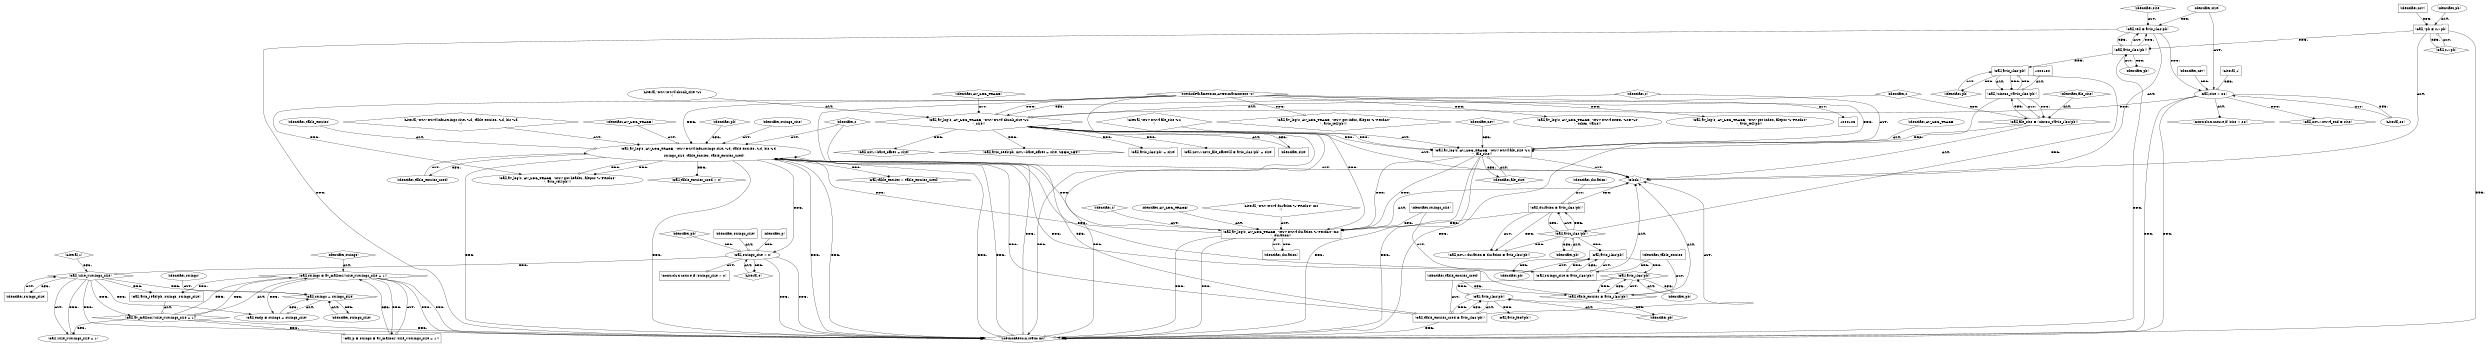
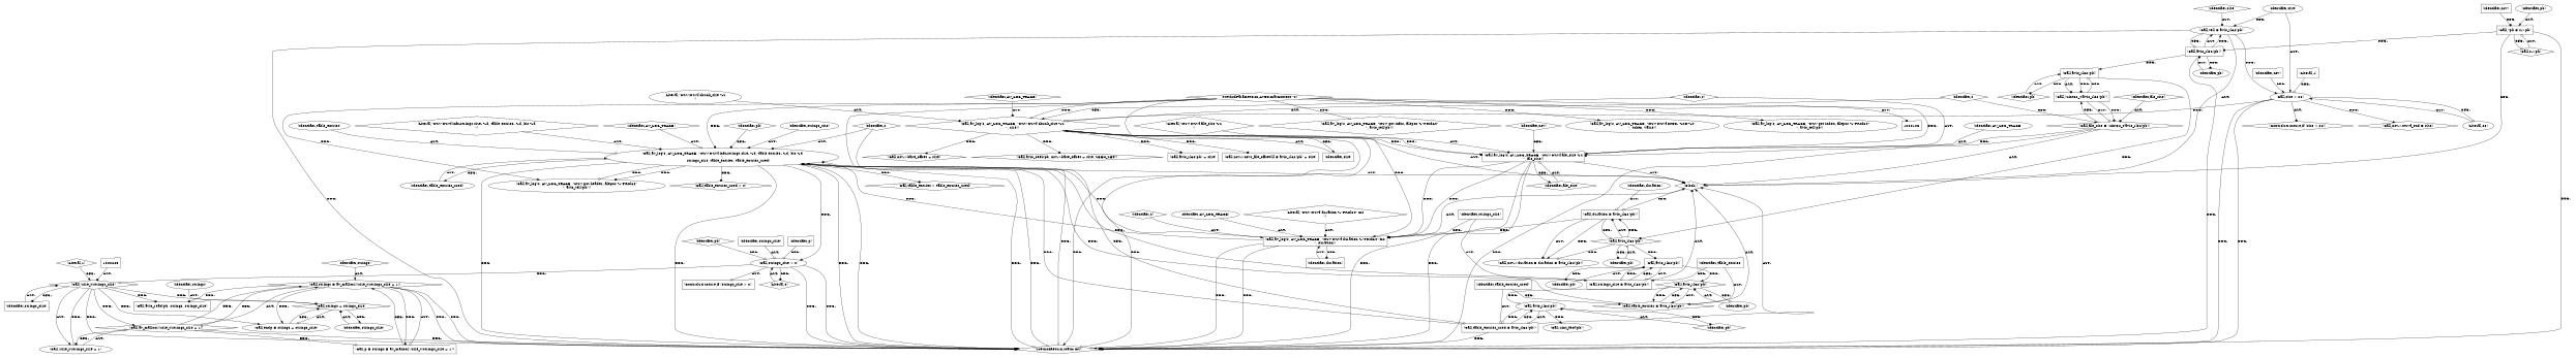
  digraph {
    node [shape=diamond]
    edge [arrowhead=normal]
    n1 [label="(Call,strings + strings_size)"]
    n2 [label="(Call,endp = strings + strings_size)" shape=ellipse]
    n3 [label="(Identifier,strings_size)" shape=ellipse]
    n4 [label="(Call,strings = av_mallocz((size_t)strings_size + 1))"]
    n5 [label="(Call,av_mallocz((size_t)strings_size + 1))"]
    n6 [label="(MethodReturn,static int)"]
    n7 [label="(Call,avio_read(pb, strings, strings_size))" shape=folder]
    n8 [label="(Call,p = strings = av_mallocz((size_t)strings_size + 1))" shape=folder]
    n9 [label="(Call,(size_t)strings_size + 1)" shape=ellipse]
    n10 [label="(Call,(size_t)strings_size)"]
    n11 [label="(Identifier,strings_size)" shape=folder]
    n12 [label="(Call,strings_size > 0)" shape=ellipse]
    n13 [label="(Literal,0)"]
    n14 [label="(ControlStructure,if (strings_size > 0))" shape=folder]
    n15 [label="(Call,av_log(s, AV_LOG_TRACE, \"NSV NSVf info-strings size: %d, table entries: %d, bis %d\n\",\n            strings_size, table_entries, table_entries_used))" shape=ellipse]
    n16 [label="(Call,table_entries > table_entries_used)"]
    n17 [label="(Identifier,table_entries_used)" shape=ellipse]
    n18 [label="(Block,)"]
    n19 [label="(Call,table_entries_used > 0)"]
    n20 [label="(Call,av_log(s, AV_LOG_TRACE, \"NSV got header; filepos %\"PRId64\"\n\", avio_tell(pb)))" shape=ellipse]
    n21 [label="(Call,duration = avio_rl32(pb))" shape=folder]
    n22 [label="(Call,av_log(s, AV_LOG_TRACE, \"NSV NSVf duration %\"PRId64\" ms\n\", duration))" shape=folder]
    n23 [label="(Identifier,duration)" shape=folder]
    n24 [label="(Call,av_log(s, AV_LOG_TRACE, \"NSV NSVf file_size %u\n\", file_size))" shape=folder]
    n25 [label="(Identifier,file_size)"]
    n26 [label="(Call,av_log(s, AV_LOG_TRACE, \"NSV NSVf chunk_size %u\n\", size))"]
    n27 [label="(Call,nsv->base_offset + size)"]
    n28 [label="(Call,avio_seek(pb, nsv->base_offset + size, SEEK_SET))"]
    n29 [label="(Call,avio_rl32(pb) + size)" shape=folder]
    n30 [label="(Call,nsv->nsvs_file_offset[i] = avio_rl32(pb) + size)" shape=folder]
    n31 [label="(Identifier,size)" shape=folder]
    n32 [label="(MethodParameterIn,AVFormatContext *s)"]
    n33 [label="(Call,av_log(s, AV_LOG_TRACE, \"NSV got infos; filepos %\"PRId64\"\n\", avio_tell(pb)))"]
    n34 [label="(Call,av_log(s, AV_LOG_TRACE, \"NSV NSVf INFO: %s='%s'\n\", token, value))" shape=ellipse]
    n35 [label="(Call,av_log(s, AV_LOG_TRACE, \"NSV got index; filepos %\"PRId64\"\n\", avio_tell(pb)))" shape=ellipse]
    1000105 [shape=folder]
    n37 [label="(Call,size < 28)" shape=ellipse]
    n38 [label="(ControlStructure,if (size < 28))"]
    n39 [label="(Call,nsv->NSVf_end = size)"]
    n40 [label="(Literal,28)" shape=ellipse]
    n41 [label="(Call,tell = avio_rl32(pb))" shape=ellipse]
    n42 [label="(Call,avio_rl32(pb))" shape=folder]
    n43 [label="(Call,avio_rl32(pb))" shape=folder]
    n44 [label="(Identifier,pb)" shape=ellipse]
    n45 [label="(Call,(uint32_t)avio_rl32(pb))" shape=folder]
    n46 [label="(Call,avio_rl32(pb))"]
    n47 [label="(Identifier,pb)"]
    n48 [label="(Call,*pb = s->pb)" shape=folder]
    n49 [label="(Call,s->pb)"]
    n50 [label="(Call,file_size = (uint32_t)avio_rl32(pb))"]
    n51 [label="(Call,nsv->duration = duration = avio_rl32(pb))" shape=ellipse]
    n52 [label="(Call,avio_rl32(pb))" shape=folder]
    n53 [label="(Identifier,pb)" shape=ellipse]
    n54 [label="(Call,strings_size = avio_rl32(pb))" shape=folder]
    n55 [label="(Call,avio_rl32(pb))"]
    n56 [label="(Identifier,pb)" shape=ellipse]
    n57 [label="(Call,table_entries = avio_rl32(pb))"]
    n58 [label="(Call,avio_rl32(pb))" shape=ellipse]
    n59 [label="(Identifier,pb)" shape=ellipse]
    n60 [label="(Call,table_entries_used = avio_rl32(pb))" shape=folder]
-   n61 [label="(Call,avio_feof(pb))" shape=ellipse]
+   n61 [label="(Call,uint_feof(pb))" shape=ellipse]
    n62 [label="(Identifier,pb)"]
    n63 [label="(Literal,1)" shape=folder]
    n64 [label="(Literal,\"NSV NSVf file_size %u\n\")"]
    n65 [label="(Identifier,s)"]
    n66 [label="(Literal,\"NSV NSVf info-strings size: %d, table entries: %d, bis %d\n\")"]
    n67 [label="(Identifier,strings_size)" shape=folder]
    n68 [label="(Identifier,AV_LOG_TRACE)"]
    n69 [label="(Identifier,pb)"]
    n70 [label="(Identifier,strings_size)" shape=folder]
    n71 [label="(Identifier,AV_LOG_TRACE)"]
    n72 [label="(Identifier,table_entries)" shape=folder]
    n73 [label="(Identifier,nsv)" shape=folder]
    n74 [label="(Identifier,nsv)"]
    n75 [label="(Literal,\"NSV NSVf chunk_size %u\n\")" shape=ellipse]
    n76 [label="(Identifier,duration)" shape=ellipse]
    n77 [label="(Identifier,file_size)"]
    n78 [label="(Literal,1)"]
    n79 [label="(Identifier,s)"]
    n80 [label="(Identifier,s)"]
    n81 [label="(Identifier,pb)" shape=ellipse]
    n82 [label="(Identifier,nsv)" shape=folder]
    n83 [label="(Identifier,table_entries_used)" shape=folder]
    n84 [label="(Identifier,s)"]
    n85 [label="(Identifier,AV_LOG_TRACE)" shape=ellipse]
    n86 [label="(Identifier,strings_size)" shape=ellipse]
    n87 [label="(Identifier,strings)" shape=ellipse]
    n88 [label="(Identifier,p)" shape=folder]
    n89 [label="(Identifier,size)"]
    n90 [label="(Identifier,AV_LOG_TRACE)" shape=ellipse]
    n91 [label="(Identifier,strings)"]
    n92 [label="(Literal,\"NSV NSVf duration %\"PRId64\" ms\n\")"]
    n93 [label="(Identifier,size)" shape=ellipse]
    n94 [label="(Identifier,table_entries)" shape=ellipse]
    n95 [label="(Identifier,pb)"]
-   1000150 [shape=folder]
+   1000225 [shape=folder]
    n1 -> n2 [arrowhead=odot label="AST: "]
    n1 -> n3 [label="CFG: "]
    n2 -> n1 [arrowhead=dot label="CFG: "]
    n3 -> n1 [arrowhead=dot label="AST: "]
    n4 -> n2 [label="DDG: "]
    n4 -> n5 [arrowhead=odot label="CFG: "]
    n4 -> n6 [arrowhead=odot label="DDG: "]
    n4 -> n6 [label="DDG: "]
    n4 -> n7 [arrowhead=dot label="DDG: "]
    n4 -> n8 [arrowhead=odot label="AST: "]
    n4 -> n8 [arrowhead=dot label="DDG: "]
    n5 -> n4 [label="AST: "]
    n5 -> n4 [label="DDG: "]
    n5 -> n6 [arrowhead=dot label="DDG: "]
    n5 -> n8 [arrowhead=odot label="DDG: "]
    n5 -> n9 [arrowhead=dot label="CFG: "]
    n8 -> n4 [label="CFG: "]
-   n7 -> n5 [arrowhead=odot label="AST: "]
+   n9 -> n5 [arrowhead=odot label="AST: "]
    n10 -> n1 [label="DDG: "]
    n10 -> n2 [label="DDG: "]
    n10 -> n5 [label="DDG: "]
    n10 -> n6 [arrowhead=dot label="DDG: "]
    n10 -> n7 [arrowhead=dot label="DDG: "]
    n10 -> n9 [label="AST: "]
    n10 -> n9 [arrowhead=odot label="DDG: "]
    n10 -> n11 [arrowhead=dot label="CFG: "]
    n11 -> n10 [arrowhead=dot label="AST: "]
    n12 -> n6 [arrowhead=odot label="DDG: "]
    n12 -> n6 [arrowhead=dot label="DDG: "]
    n12 -> n10 [arrowhead=odot label="DDG: "]
    n12 -> n13 [arrowhead=dot label="CFG: "]
    n12 -> n14 [arrowhead=odot label="AST: "]
    n13 -> n12 [label="AST: "]
    n15 -> n6 [arrowhead=odot label="DDG: "]
    n15 -> n6 [arrowhead=odot label="DDG: "]
    n15 -> n6 [label="DDG: "]
    n15 -> n6 [label="DDG: "]
    n15 -> n6 [arrowhead=dot label="DDG: "]
    n15 -> n6 [arrowhead=odot label="DDG: "]
    n15 -> n12 [label="DDG: "]
    n15 -> n16 [arrowhead=dot label="DDG: "]
    n15 -> n17 [label="CFG: "]
    n15 -> n18 [label="AST: "]
    n15 -> n19 [arrowhead=dot label="DDG: "]
    n15 -> n20 [arrowhead=dot label="DDG: "]
    n15 -> n20 [arrowhead=odot label="DDG: "]
    n17 -> n15 [label="AST: "]
    n18 -> n21 [arrowhead=odot label="CFG: "]
    n21 -> n22 [label="DDG: "]
    n21 -> n46 [arrowhead=odot label="CFG: "]
    n21 -> n51 [arrowhead=dot label="AST: "]
    n21 -> n51 [label="DDG: "]
    n22 -> n6 [label="DDG: "]
    n22 -> n6 [arrowhead=odot label="DDG: "]
    n22 -> n15 [label="DDG: "]
    n22 -> n15 [arrowhead=dot label="DDG: "]
    n22 -> n18 [label="AST: "]
    n22 -> n23 [arrowhead=dot label="CFG: "]
    n23 -> n22 [label="AST: "]
    n24 -> n6 [arrowhead=dot label="DDG: "]
    n24 -> n6 [label="DDG: "]
    n24 -> n18 [label="AST: "]
    n24 -> n22 [label="DDG: "]
    n24 -> n22 [label="DDG: "]
    n24 -> n25 [label="CFG: "]
    n25 -> n24 [arrowhead=odot label="AST: "]
    n26 -> n6 [arrowhead=odot label="DDG: "]
    n26 -> n6 [label="DDG: "]
    n26 -> n18 [arrowhead=dot label="AST: "]
    n26 -> n24 [arrowhead=dot label="DDG: "]
    n26 -> n24 [label="DDG: "]
    n26 -> n27 [label="DDG: "]
    n26 -> n28 [arrowhead=dot label="DDG: "]
    n26 -> n29 [arrowhead=dot label="DDG: "]
    n26 -> n30 [arrowhead=dot label="DDG: "]
    n26 -> n31 [label="CFG: "]
    n31 -> n26 [label="AST: "]
    n32 -> n6 [arrowhead=odot label="DDG: "]
    n32 -> n15 [arrowhead=dot label="DDG: "]
    n32 -> n20 [label="DDG: "]
    n32 -> n22 [label="DDG: "]
    n32 -> n24 [label="DDG: "]
    n32 -> n26 [arrowhead=odot label="DDG: "]
    n32 -> n33 [arrowhead=odot label="DDG: "]
    n32 -> n34 [label="DDG: "]
    n32 -> n35 [label="DDG: "]
    n32 -> 1000105 [arrowhead=dot label="AST: "]
    n37 -> n6 [arrowhead=odot label="DDG: "]
    n37 -> n6 [arrowhead=odot label="DDG: "]
    n37 -> n26 [arrowhead=odot label="DDG: "]
    n37 -> n38 [arrowhead=dot label="AST: "]
    n37 -> n39 [label="DDG: "]
    n37 -> n40 [arrowhead=odot label="CFG: "]
    n40 -> n37 [label="AST: "]
    n41 -> n6 [arrowhead=dot label="DDG: "]
    n41 -> n18 [arrowhead=odot label="AST: "]
    n41 -> n37 [label="DDG: "]
    n41 -> n42 [arrowhead=odot label="CFG: "]
    n42 -> n6 [label="DDG: "]
    n42 -> n41 [label="AST: "]
    n42 -> n41 [label="DDG: "]
    n42 -> n43 [label="DDG: "]
    n42 -> n44 [arrowhead=dot label="CFG: "]
    n43 -> n45 [arrowhead=dot label="AST: "]
    n43 -> n45 [arrowhead=dot label="DDG: "]
    n43 -> n46 [arrowhead=dot label="DDG: "]
    n43 -> n47 [arrowhead=dot label="CFG: "]
    n44 -> n42 [arrowhead=dot label="AST: "]
    n45 -> n43 [arrowhead=odot label="CFG: "]
    n45 -> n50 [arrowhead=odot label="AST: "]
    n45 -> n50 [arrowhead=dot label="DDG: "]
    n46 -> n21 [arrowhead=dot label="AST: "]
    n46 -> n21 [label="DDG: "]
    n46 -> n51 [arrowhead=odot label="DDG: "]
    n46 -> n52 [arrowhead=dot label="DDG: "]
    n46 -> n53 [arrowhead=dot label="CFG: "]
    n47 -> n43 [label="AST: "]
    n48 -> n6 [arrowhead=dot label="DDG: "]
-   n48 -> n18 [arrowhead=odot label="AST: "]
+   n48 -> n18 [arrowhead=odot label="CFG: "]
    n48 -> n42 [arrowhead=dot label="DDG: "]
    n48 -> n49 [arrowhead=odot label="CFG: "]
    n49 -> n48 [arrowhead=odot label="AST: "]
-   n45 -> n6 [label="DDG: "]
+   n50 -> n6 [label="DDG: "]
    n50 -> n18 [arrowhead=dot label="AST: "]
    n50 -> n24 [arrowhead=dot label="DDG: "]
    n50 -> n45 [label="CFG: "]
    n52 -> n54 [arrowhead=odot label="AST: "]
    n52 -> n54 [arrowhead=odot label="DDG: "]
    n52 -> n55 [label="DDG: "]
    n52 -> n56 [arrowhead=dot label="CFG: "]
    n53 -> n46 [arrowhead=odot label="AST: "]
    n54 -> n15 [arrowhead=dot label="DDG: "]
    n54 -> n18 [arrowhead=dot label="AST: "]
    n54 -> n52 [label="CFG: "]
    n55 -> n57 [label="AST: "]
    n55 -> n57 [label="DDG: "]
    n55 -> n58 [arrowhead=odot label="DDG: "]
    n55 -> n59 [arrowhead=odot label="CFG: "]
    n56 -> n52 [arrowhead=dot label="AST: "]
    n57 -> n15 [label="DDG: "]
    n57 -> n18 [label="AST: "]
    n57 -> n55 [label="CFG: "]
    n58 -> n60 [arrowhead=odot label="AST: "]
    n58 -> n60 [arrowhead=odot label="DDG: "]
    n58 -> n61 [label="DDG: "]
    n58 -> n62 [arrowhead=dot label="CFG: "]
    n59 -> n55 [arrowhead=dot label="AST: "]
    n60 -> n6 [arrowhead=dot label="DDG: "]
    n60 -> n15 [label="DDG: "]
    n60 -> n18 [label="AST: "]
    n60 -> n58 [arrowhead=dot label="CFG: "]
    n62 -> n58 [arrowhead=dot label="AST: "]
    n63 -> n37 [arrowhead=odot label="CFG: "]
    n64 -> n24 [arrowhead=dot label="AST: "]
    n65 -> n24 [arrowhead=odot label="AST: "]
    n65 -> n26 [label="CFG: "]
    n66 -> n15 [arrowhead=dot label="AST: "]
    n67 -> n22 [arrowhead=dot label="CFG: "]
    n67 -> n54 [label="AST: "]
    n68 -> n15 [arrowhead=odot label="AST: "]
    n69 -> n15 [arrowhead=dot label="CFG: "]
    n70 -> n12 [arrowhead=odot label="AST: "]
    n71 -> n26 [arrowhead=dot label="AST: "]
    n72 -> n54 [label="CFG: "]
    n72 -> n57 [label="AST: "]
    n73 -> n48 [arrowhead=dot label="CFG: "]
    n74 -> n24 [label="CFG: "]
    n75 -> n26 [arrowhead=dot label="AST: "]
    n76 -> n21 [arrowhead=odot label="AST: "]
    n77 -> n50 [arrowhead=dot label="AST: "]
    n78 -> n10 [label="CFG: "]
    n79 -> n22 [label="AST: "]
    n80 -> n26 [arrowhead=odot label="AST: "]
    n80 -> n50 [label="CFG: "]
    n81 -> n48 [label="AST: "]
    n82 -> n37 [label="CFG: "]
    n83 -> n57 [arrowhead=dot label="CFG: "]
    n83 -> n60 [arrowhead=odot label="AST: "]
    n84 -> n15 [arrowhead=dot label="AST: "]
    n84 -> n60 [arrowhead=odot label="CFG: "]
    n85 -> n22 [arrowhead=dot label="AST: "]
    n86 -> n15 [label="AST: "]
    n87 -> n1 [arrowhead=odot label="AST: "]
    n88 -> n12 [arrowhead=odot label="CFG: "]
    n89 -> n41 [arrowhead=dot label="AST: "]
    n90 -> n24 [arrowhead=odot label="AST: "]
    n91 -> n4 [label="AST: "]
    n92 -> n22 [arrowhead=dot label="AST: "]
    n93 -> n37 [label="AST: "]
    n93 -> n41 [label="CFG: "]
    n94 -> n15 [arrowhead=odot label="AST: "]
    n95 -> n12 [arrowhead=odot label="CFG: "]
-   1000150 -> n45 [arrowhead=odot label="AST: "]
+   1000225 -> n10 [arrowhead=dot label="AST: "]
  }
